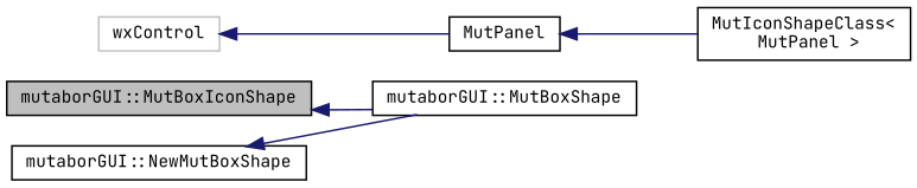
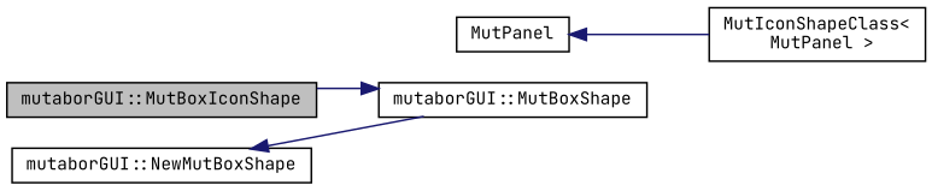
  digraph {
    fontname="JetBrains Mono"
    rankdir=LR
    node [color=black fillcolor=white fontname="JetBrains Mono" fontsize=10 shape=record style=filled]
    edge [color=midnightblue dir=back fontname="JetBrains Mono" fontsize=10 labelfontname=Sans labelfontsize=10 style=solid]
    n1 [fillcolor=grey75 fontcolor=black height=0.2 label="mutaborGUI::MutBoxIconShape" width=0.4]
    n2 [height=0.2 label="mutaborGUI::MutBoxShape" width=0.4]
    n3 [height=0.2 label="MutIconShapeClass\<\l MutPanel \>" width=0.4]
    n4 [height=0.2 label=MutPanel width=0.4]
-   n5 [color=grey75 height=0.2 label=wxControl width=0.4]
    n6 [height=0.2 label="mutaborGUI::NewMutBoxShape" width=0.4]
-   n1 -> n2
+   n2 -> n1
    n4 -> n3
-   n5 -> n4
    n6 -> n2
  }
